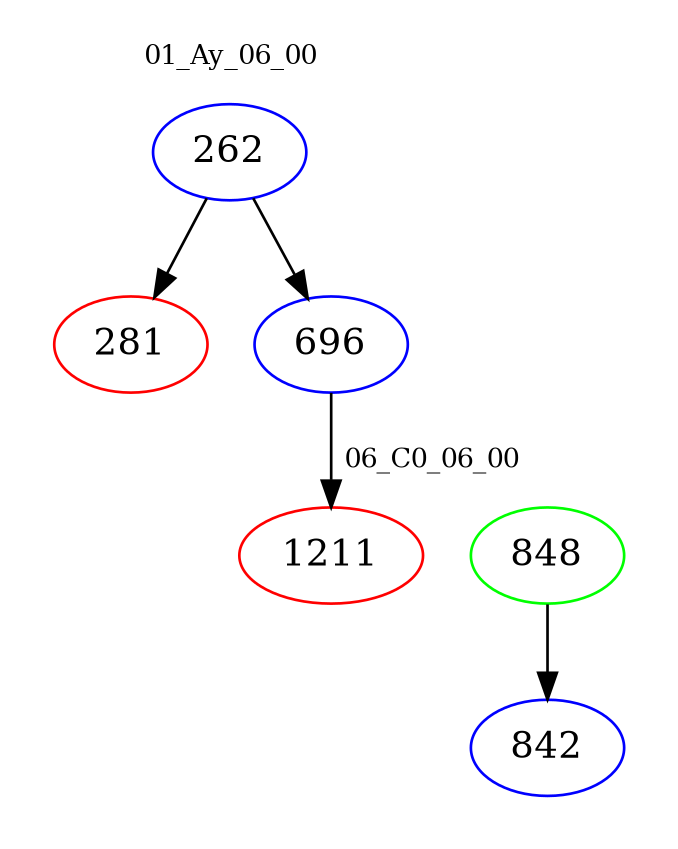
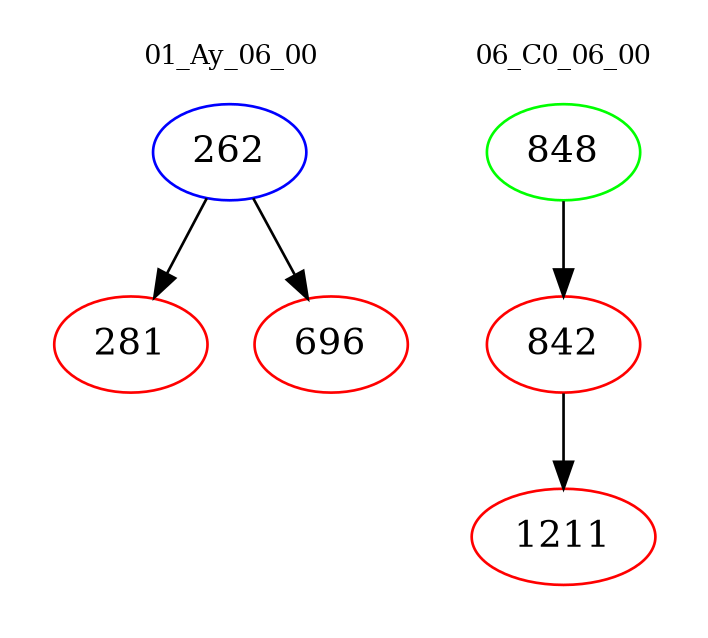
  digraph {
    node [color=red]
    edge [color=black]
    n1 [color=blue label=262]
    n2 [label=281]
-   n3 [color=blue label=696]
-   n4 [color=blue label=842]
+   n3 [label=696]
+   n4 [label=842]
    n5 [color=green label=848]
    n6 [label=1211]
    subgraph cluster_1 {
      color=white
      fontsize=10
      label="01_Ay_06_00"
      n1
      n2
      n3
    }
    subgraph cluster_2 {
      color=white
      fontsize=10
      label="06_C0_06_00"
      n4
      n5
      n6
    }
    n1 -> n2
    n1 -> n3
-   n3 -> n6
+   n4 -> n6
    n5 -> n4
  }
